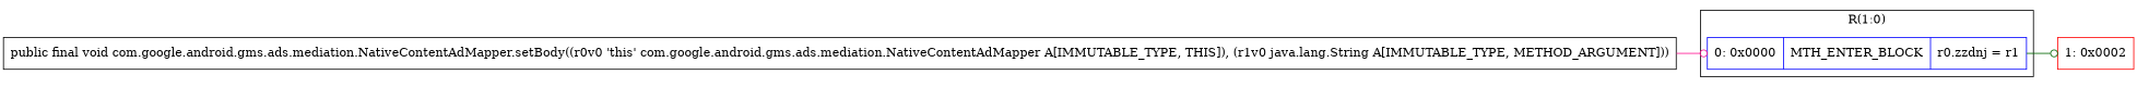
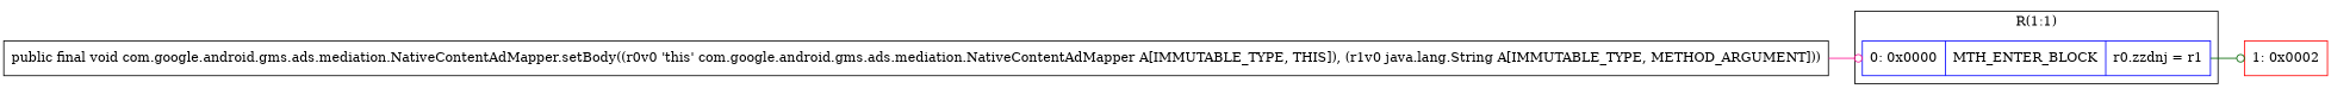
  digraph {
    rankdir=LR
    node [shape=record]
    edge [arrowhead=odot]
    n1 [color=blue label="{0\:\ 0x0000|MTH_ENTER_BLOCK\l|r0.zzdnj = r1\l}"]
    n2 [color=red label="{1\:\ 0x0002}"]
    n3 [label="{public final void com.google.android.gms.ads.mediation.NativeContentAdMapper.setBody((r0v0 'this' com.google.android.gms.ads.mediation.NativeContentAdMapper A[IMMUTABLE_TYPE, THIS]), (r1v0 java.lang.String A[IMMUTABLE_TYPE, METHOD_ARGUMENT])) }"]
    subgraph cluster_1 {
-     label="R(1:0)"
+     label="R(1:1)"
      n1
    }
    n1 -> n2 [color=darkgreen]
    n3 -> n1 [color=deeppink]
  }
